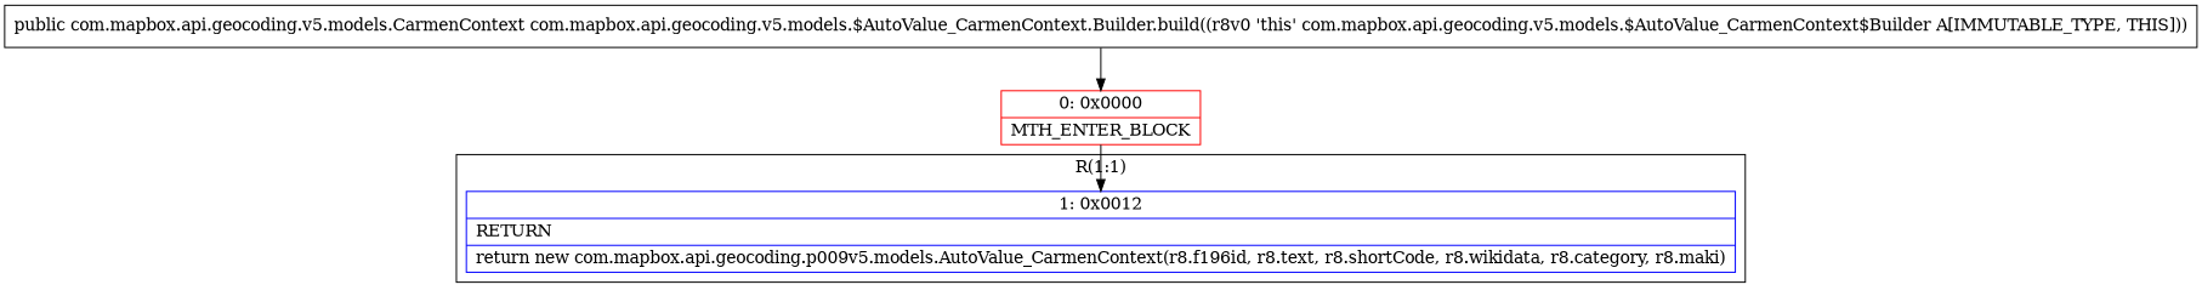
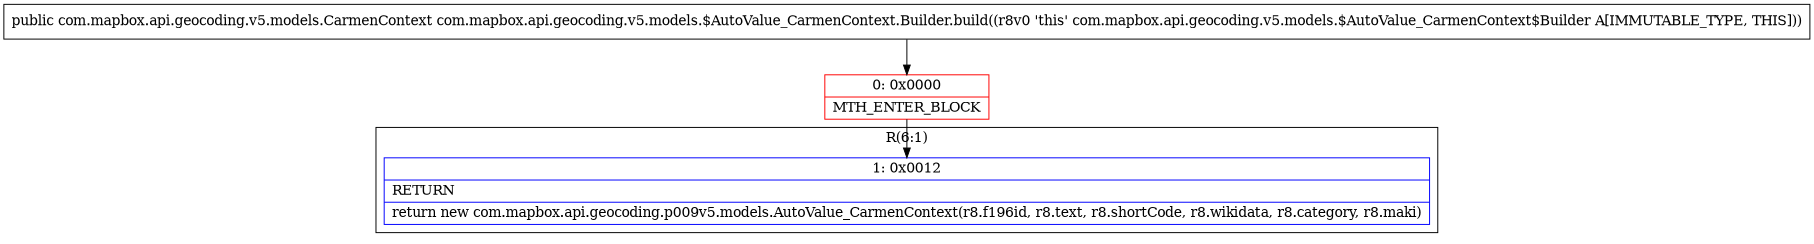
  digraph {
    node [shape=record]
    n1 [color=blue label="{1\:\ 0x0012|RETURN\l|return new com.mapbox.api.geocoding.p009v5.models.AutoValue_CarmenContext(r8.f196id, r8.text, r8.shortCode, r8.wikidata, r8.category, r8.maki)\l}"]
    n2 [color=red label="{0\:\ 0x0000|MTH_ENTER_BLOCK\l}"]
    n3 [label="{public com.mapbox.api.geocoding.v5.models.CarmenContext com.mapbox.api.geocoding.v5.models.$AutoValue_CarmenContext.Builder.build((r8v0 'this' com.mapbox.api.geocoding.v5.models.$AutoValue_CarmenContext$Builder A[IMMUTABLE_TYPE, THIS])) }"]
    subgraph cluster_1 {
-     label="R(1:1)"
+     label="R(6:1)"
      n1
    }
    n2 -> n1
    n3 -> n2
  }
